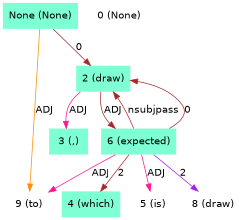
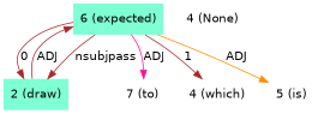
  digraph {
    fontname="DejaVu Sans"
    node [fillcolor=white fontname="DejaVu Sans" shape=plaintext style=filled]
    edge [color=brown dir=forward fontname="DejaVu Sans"]
-   n1 [fillcolor=aquamarine label="None (None)"]
-   n2 [label="9 (to)"]
+   n2 [label="7 (to)"]
    n3 [fillcolor=aquamarine label="2 (draw)"]
-   n4 [fillcolor=aquamarine label="3 (,)"]
    n5 [fillcolor=aquamarine label="6 (expected)"]
-   n6 [fillcolor=aquamarine label="4 (which)"]
+   n6 [label="4 (which)"]
    n7 [label="5 (is)"]
-   n8 [label="8 (draw)"]
-   n9 [label="0 (None)"]
-   n1 -> n2 [color=darkorange label=ADJ]
-   n1 -> n3 [label=0]
-   n3 -> n4 [color=deeppink label=ADJ]
+   n9 [label="4 (None)"]
    n3 -> n5 [label=ADJ]
    n5 -> n2 [color=deeppink label=ADJ]
    n5 -> n3 [label=nsubjpass]
    n5 -> n3 [label=0]
-   n5 -> n6 [label=2]
-   n5 -> n7 [color=deeppink label=ADJ]
-   n5 -> n8 [color=purple label=2]
+   n5 -> n6 [label=1]
+   n5 -> n7 [color=darkorange label=ADJ]
  }
